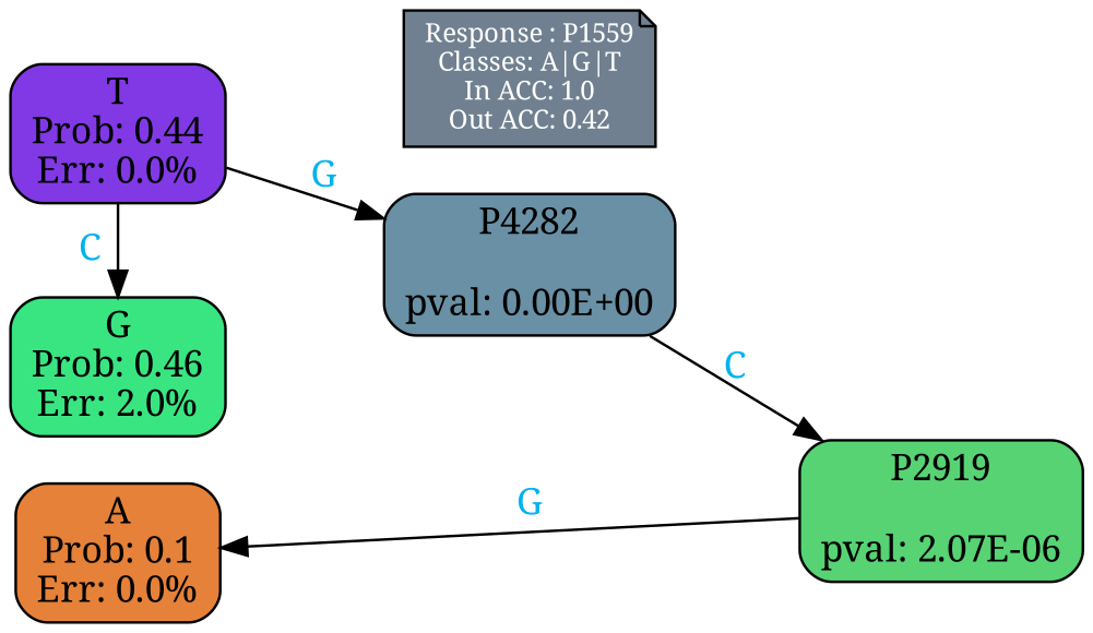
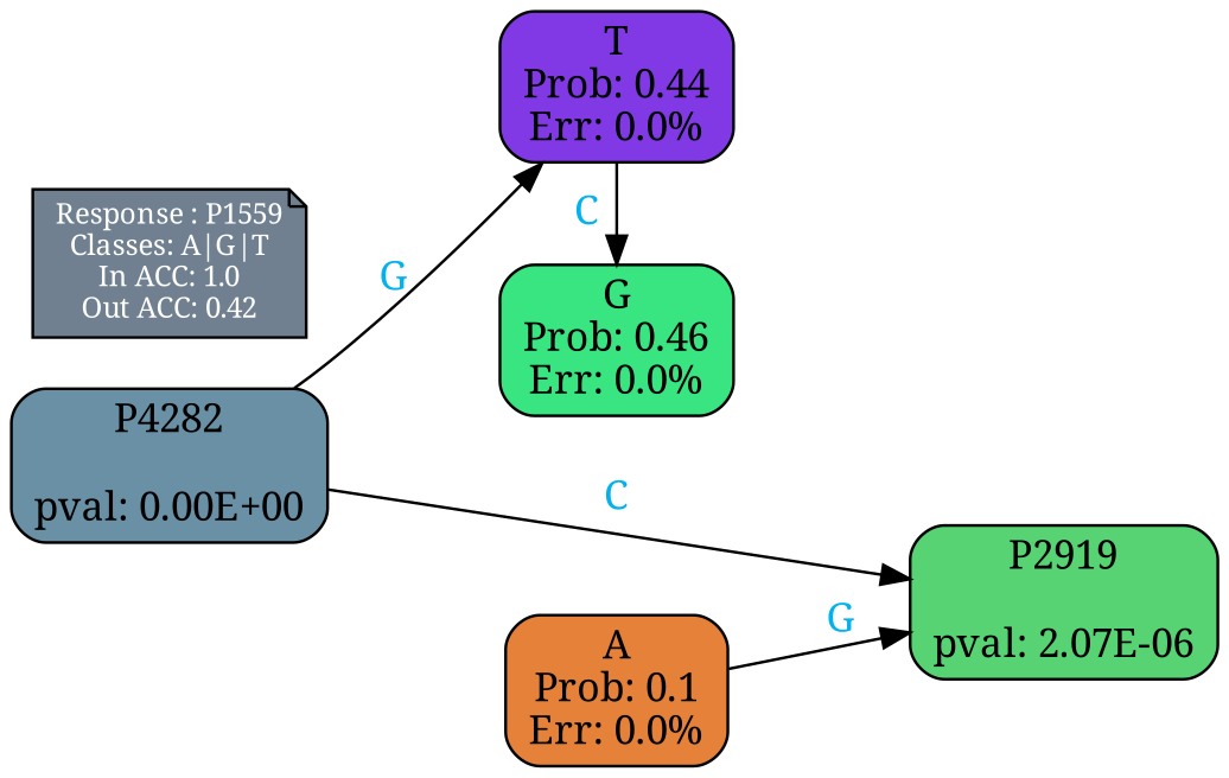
  digraph {
    fontname="Noto Serif"
    rankdir=LR
    ranksep=equally
    splines=polylines
    node [color=black fontname="Noto Serif" shape=box style="filled, rounded"]
    edge [fontcolor=deepskyblue2 fontname="Noto Serif"]
-   n1 [fillcolor="#39e581" label="G\nProb: 0.46\nErr: 2.0%"]
+   n1 [fillcolor="#39e581" label="G\nProb: 0.46\nErr: 0.0%"]
    n2 [fillcolor="#e58139" label="A\nProb: 0.1\nErr: 0.0%"]
    n3 [fillcolor="#8139e5" label="T\nProb: 0.44\nErr: 0.0%"]
    n4 [align=left fillcolor=slategray fontcolor=white fontsize=10 label="Response : P1559\nClasses: A|G|T\nIn ACC: 1.0\nOut ACC: 0.42\n" shape=note style=filled]
    n5 [fillcolor="#6990a5" label="P4282\n\npval: 0.00E+00"]
    n6 [fillcolor="#57d374" label="P2919\n\npval: 2.07E-06"]
    subgraph sub_1 {
      rank=same
      n1
      n2
      n3
    }
    subgraph sub_2 {
      rank=same
      n4
      n5
    }
    n3 -> n1 [label=C]
-   n3 -> n5 [label=G]
+   n5 -> n3 [label=G]
    n5 -> n6 [label=C]
-   n6 -> n2 [label=G]
+   n2 -> n6 [label=G]
  }
